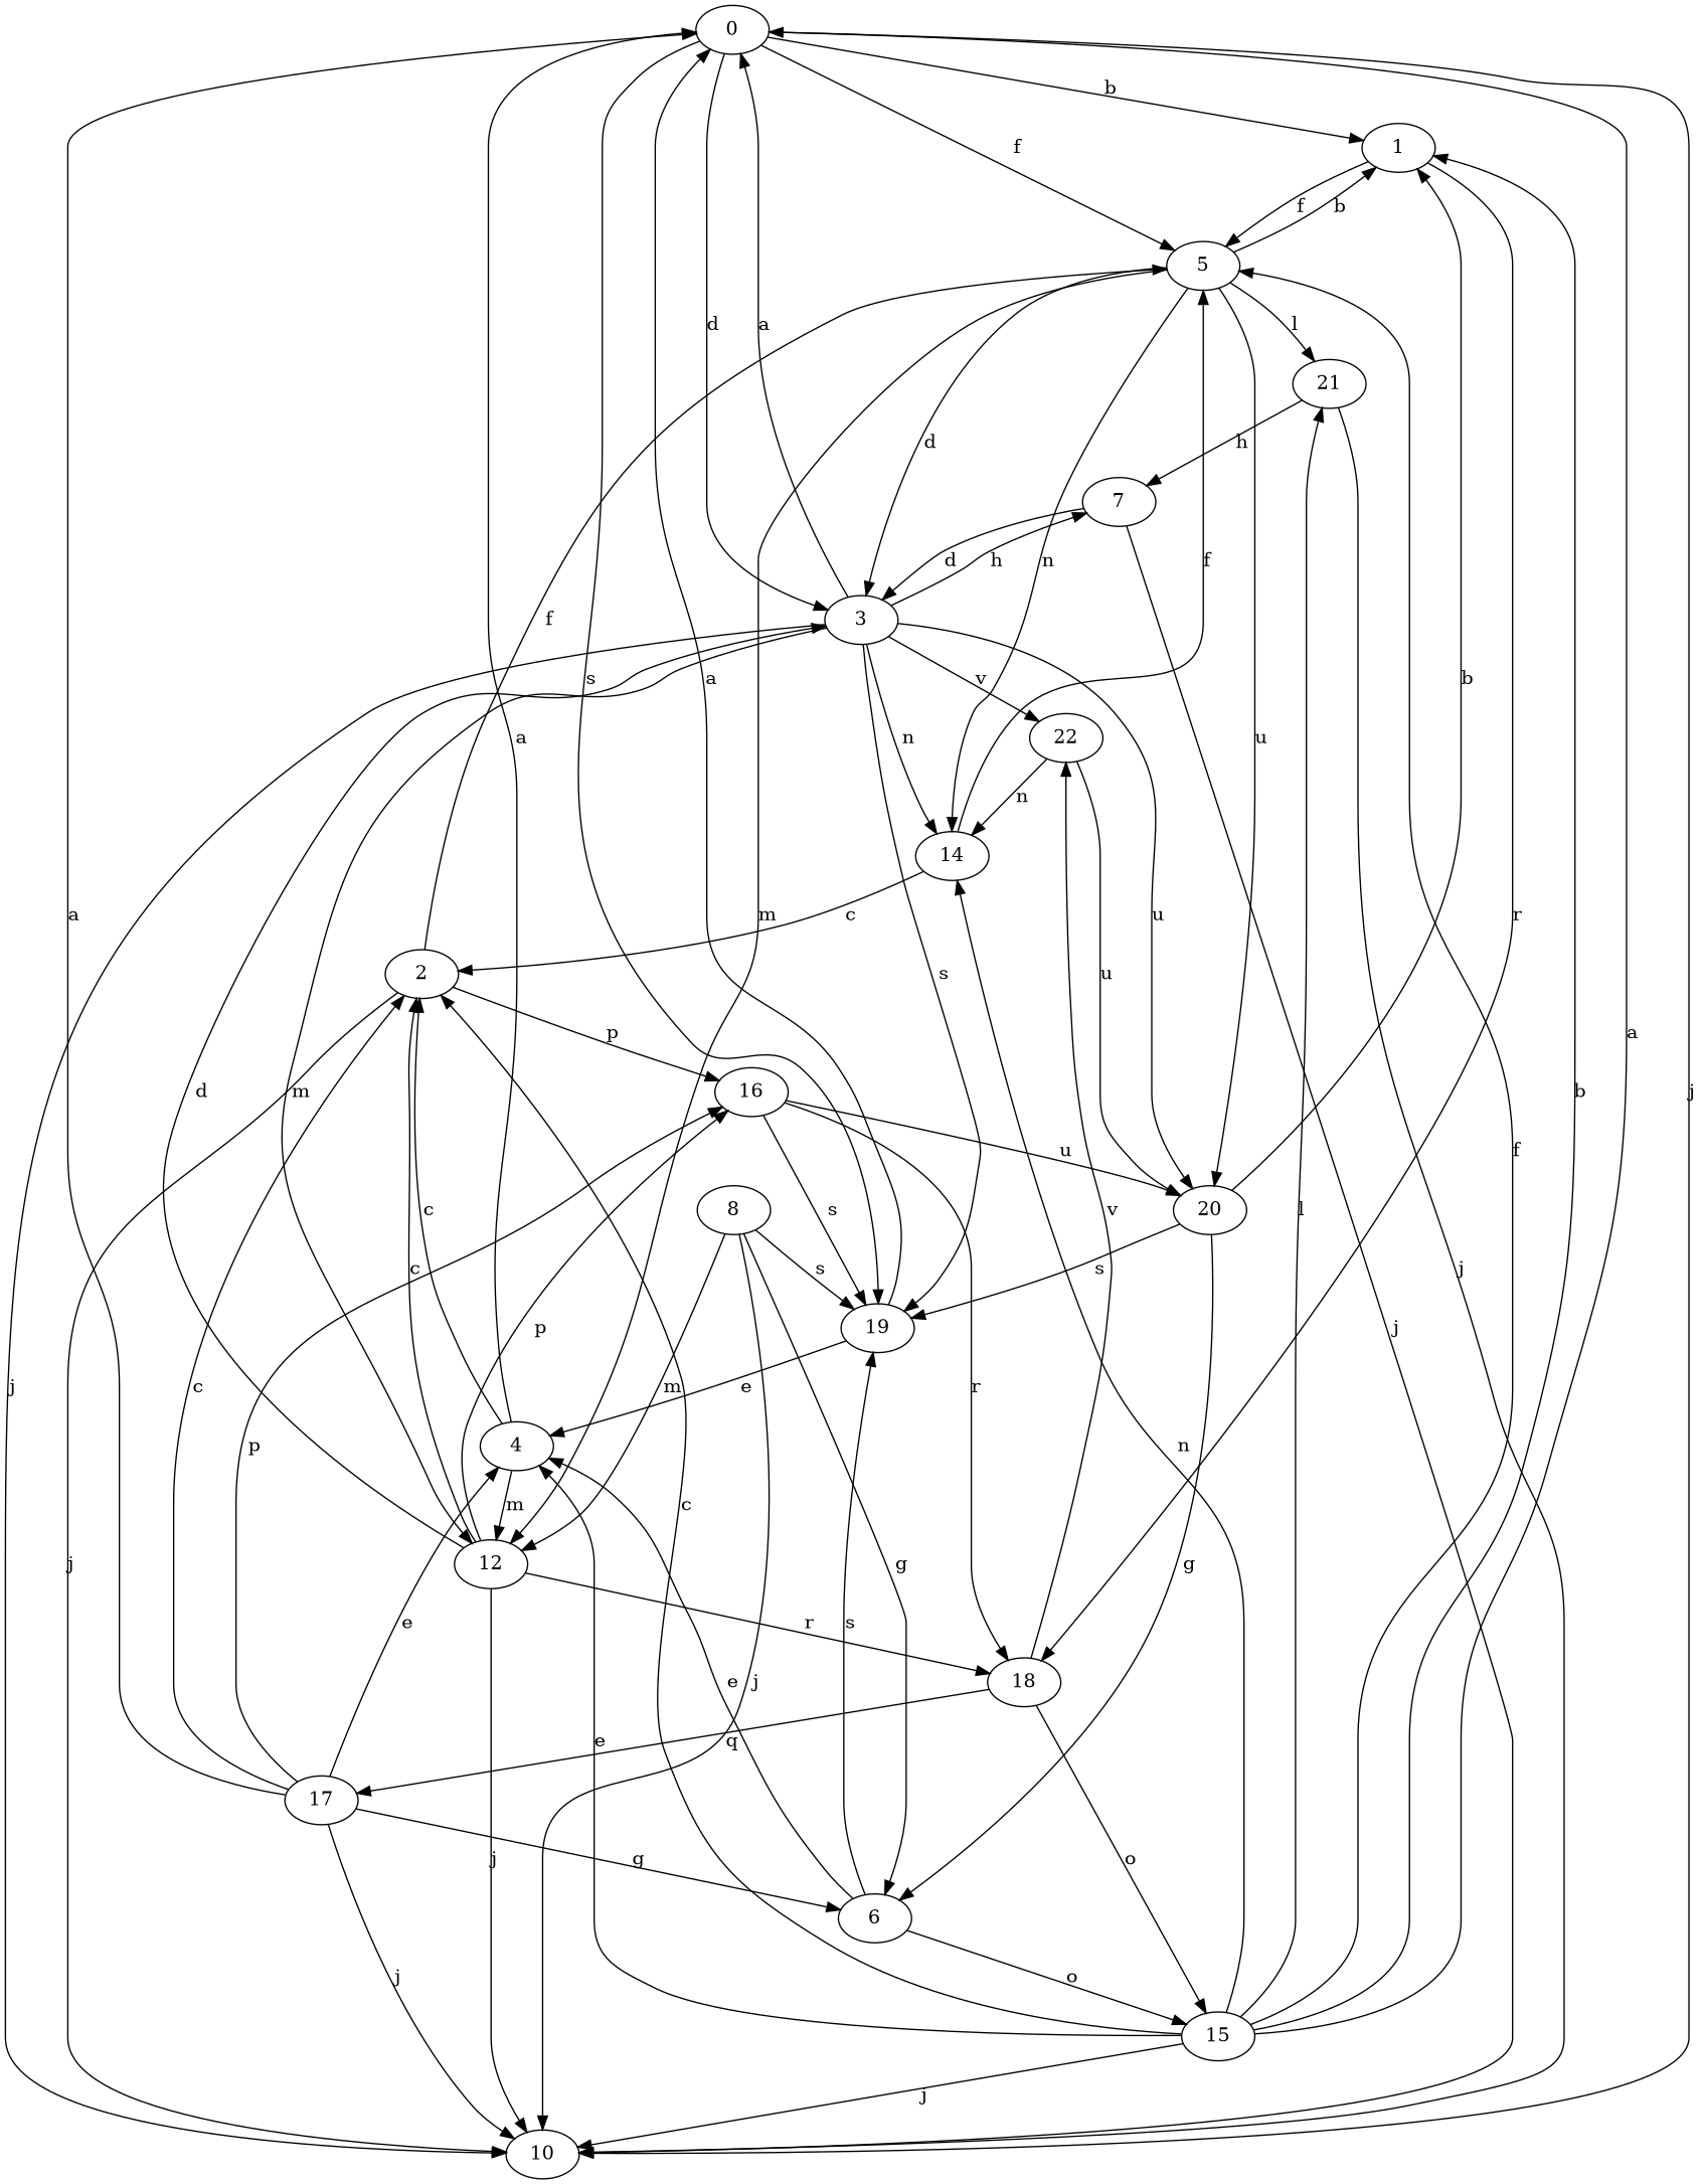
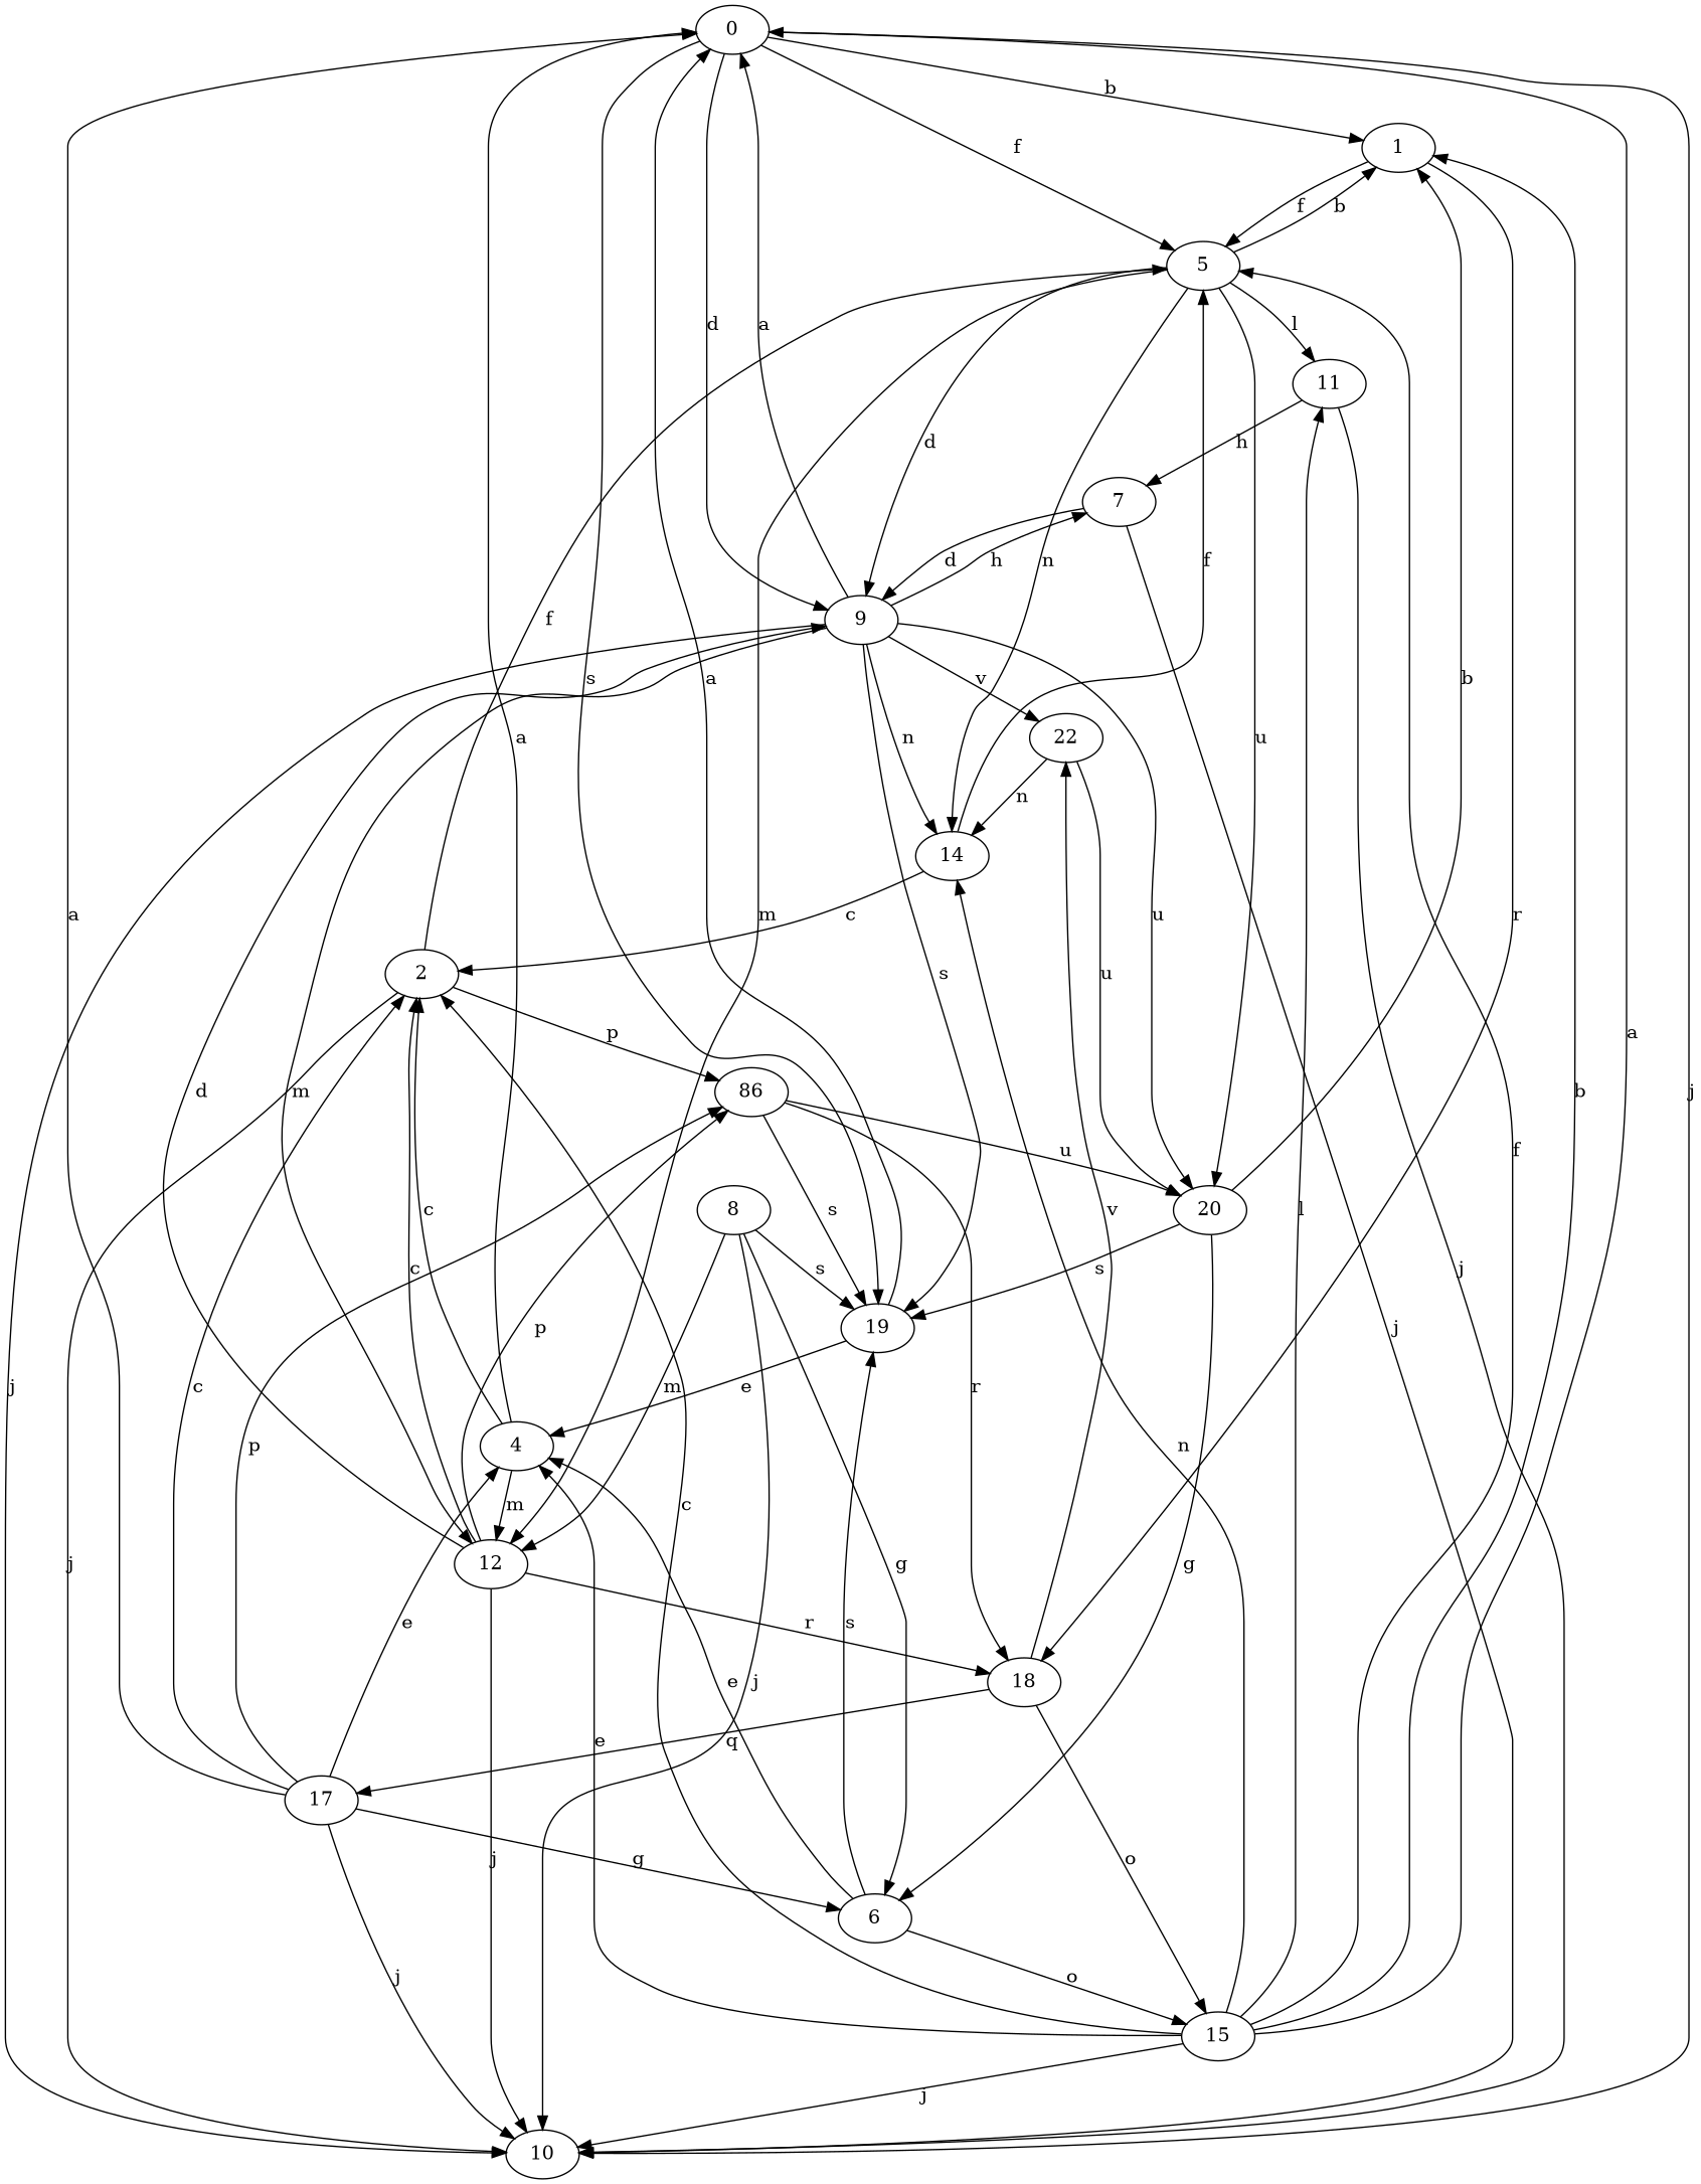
  strict digraph {
    0
    1
-   3
+   3 [label=9]
    5
    10
    19
    18
    7
    12
    14
    20
    22
-   11 [label=21]
+   11
    4
    15
    17
    2
-   16
+   16 [label=86]
    6
    8
    0 -> 1 [label=b]
    0 -> 3 [label=d]
    0 -> 5 [label=f]
    0 -> 10 [label=j]
    0 -> 19 [label=s]
    1 -> 5 [label=f]
    1 -> 18 [label=r]
    3 -> 0 [label=a]
    3 -> 10 [label=j]
    3 -> 19 [label=s]
    3 -> 7 [label=h]
    3 -> 12 [label=m]
    3 -> 14 [label=n]
    3 -> 20 [label=u]
    3 -> 22 [label=v]
    5 -> 1 [label=b]
    5 -> 3 [label=d]
    5 -> 12 [label=m]
    5 -> 14 [label=n]
    5 -> 20 [label=u]
    5 -> 11 [label=l]
    19 -> 0 [label=a]
    19 -> 4 [label=e]
    18 -> 22 [label=v]
    18 -> 15 [label=o]
    18 -> 17 [label=q]
    7 -> 3 [label=d]
    7 -> 10 [label=j]
    12 -> 3 [label=d]
    12 -> 10 [label=j]
    12 -> 18 [label=r]
    12 -> 2 [label=c]
    12 -> 16 [label=p]
    14 -> 5 [label=f]
    14 -> 2 [label=c]
    20 -> 1 [label=b]
    20 -> 19 [label=s]
    20 -> 6 [label=g]
    22 -> 14 [label=n]
    22 -> 20 [label=u]
    11 -> 10 [label=j]
    11 -> 7 [label=h]
    4 -> 0 [label=a]
    4 -> 12 [label=m]
    4 -> 2 [label=c]
    15 -> 0 [label=a]
    15 -> 1 [label=b]
    15 -> 5 [label=f]
    15 -> 10 [label=j]
    15 -> 14 [label=n]
    15 -> 11 [label=l]
    15 -> 4 [label=e]
    15 -> 2 [label=c]
    17 -> 0 [label=a]
    17 -> 10 [label=j]
    17 -> 4 [label=e]
    17 -> 2 [label=c]
    17 -> 16 [label=p]
    17 -> 6 [label=g]
    2 -> 5 [label=f]
    2 -> 10 [label=j]
    2 -> 16 [label=p]
    16 -> 19 [label=s]
    16 -> 18 [label=r]
    16 -> 20 [label=u]
    6 -> 19 [label=s]
    6 -> 4 [label=e]
    6 -> 15 [label=o]
    8 -> 10 [label=j]
    8 -> 19 [label=s]
    8 -> 12 [label=m]
    8 -> 6 [label=g]
  }
